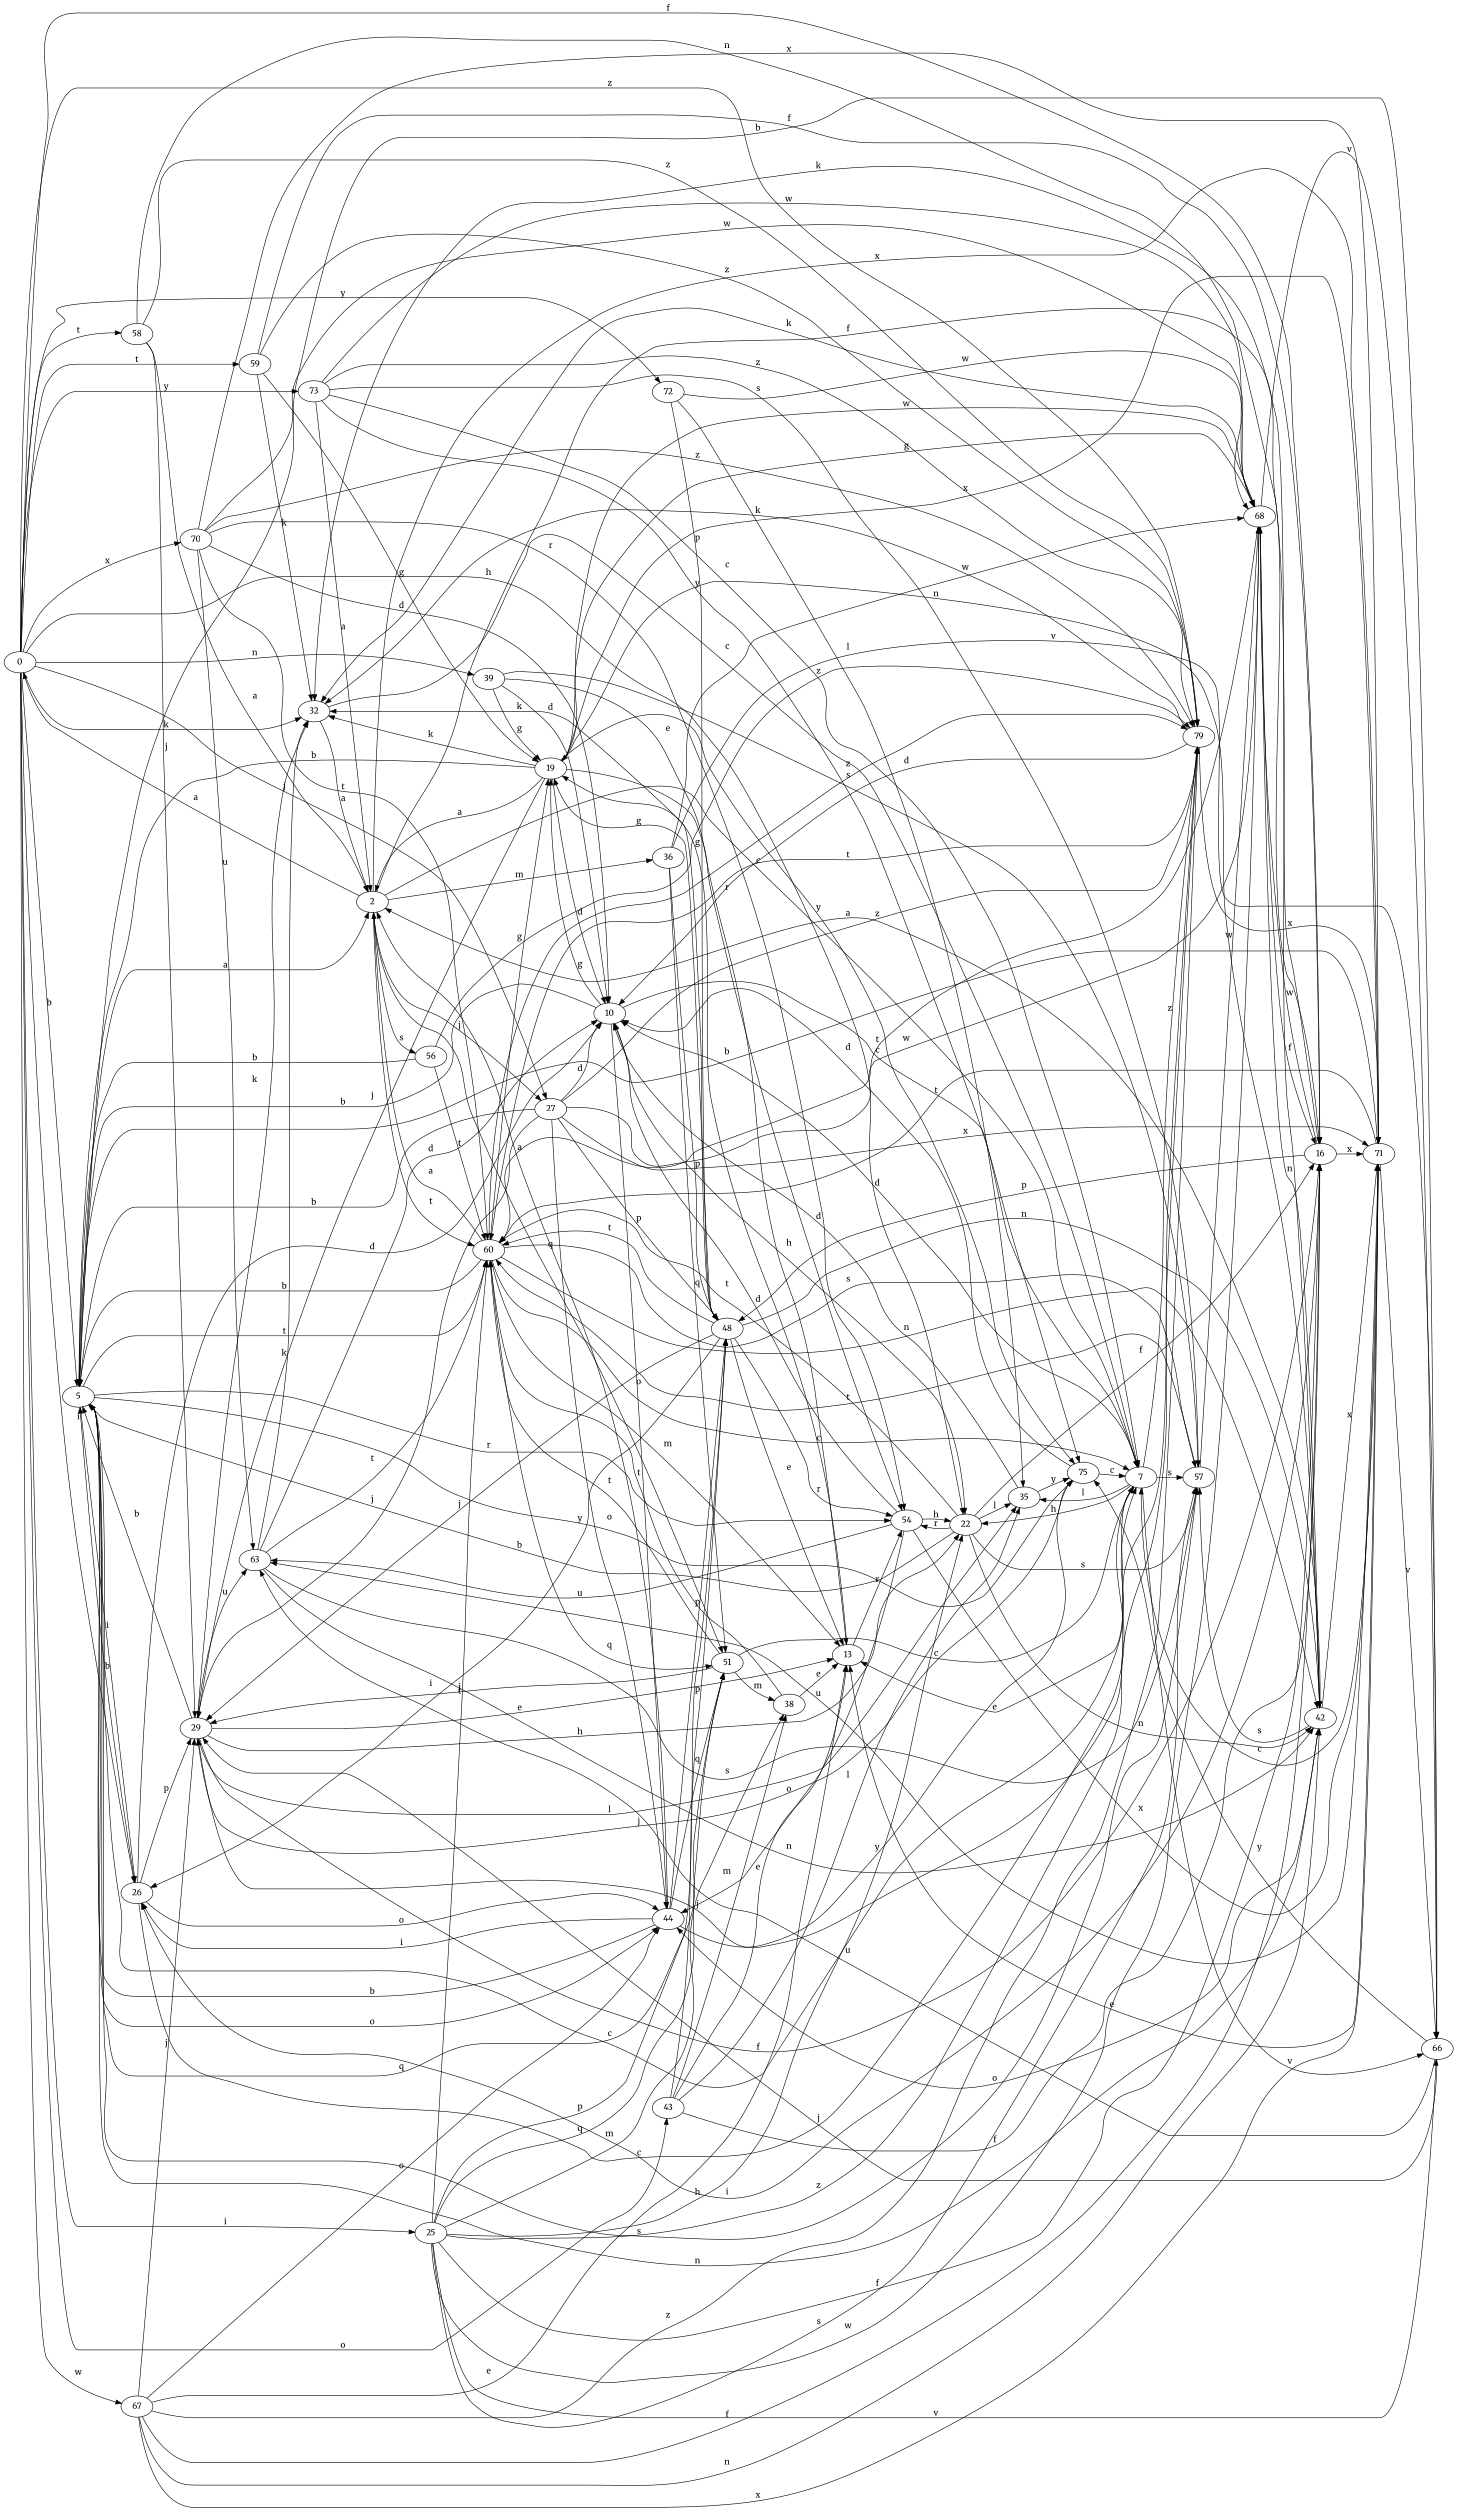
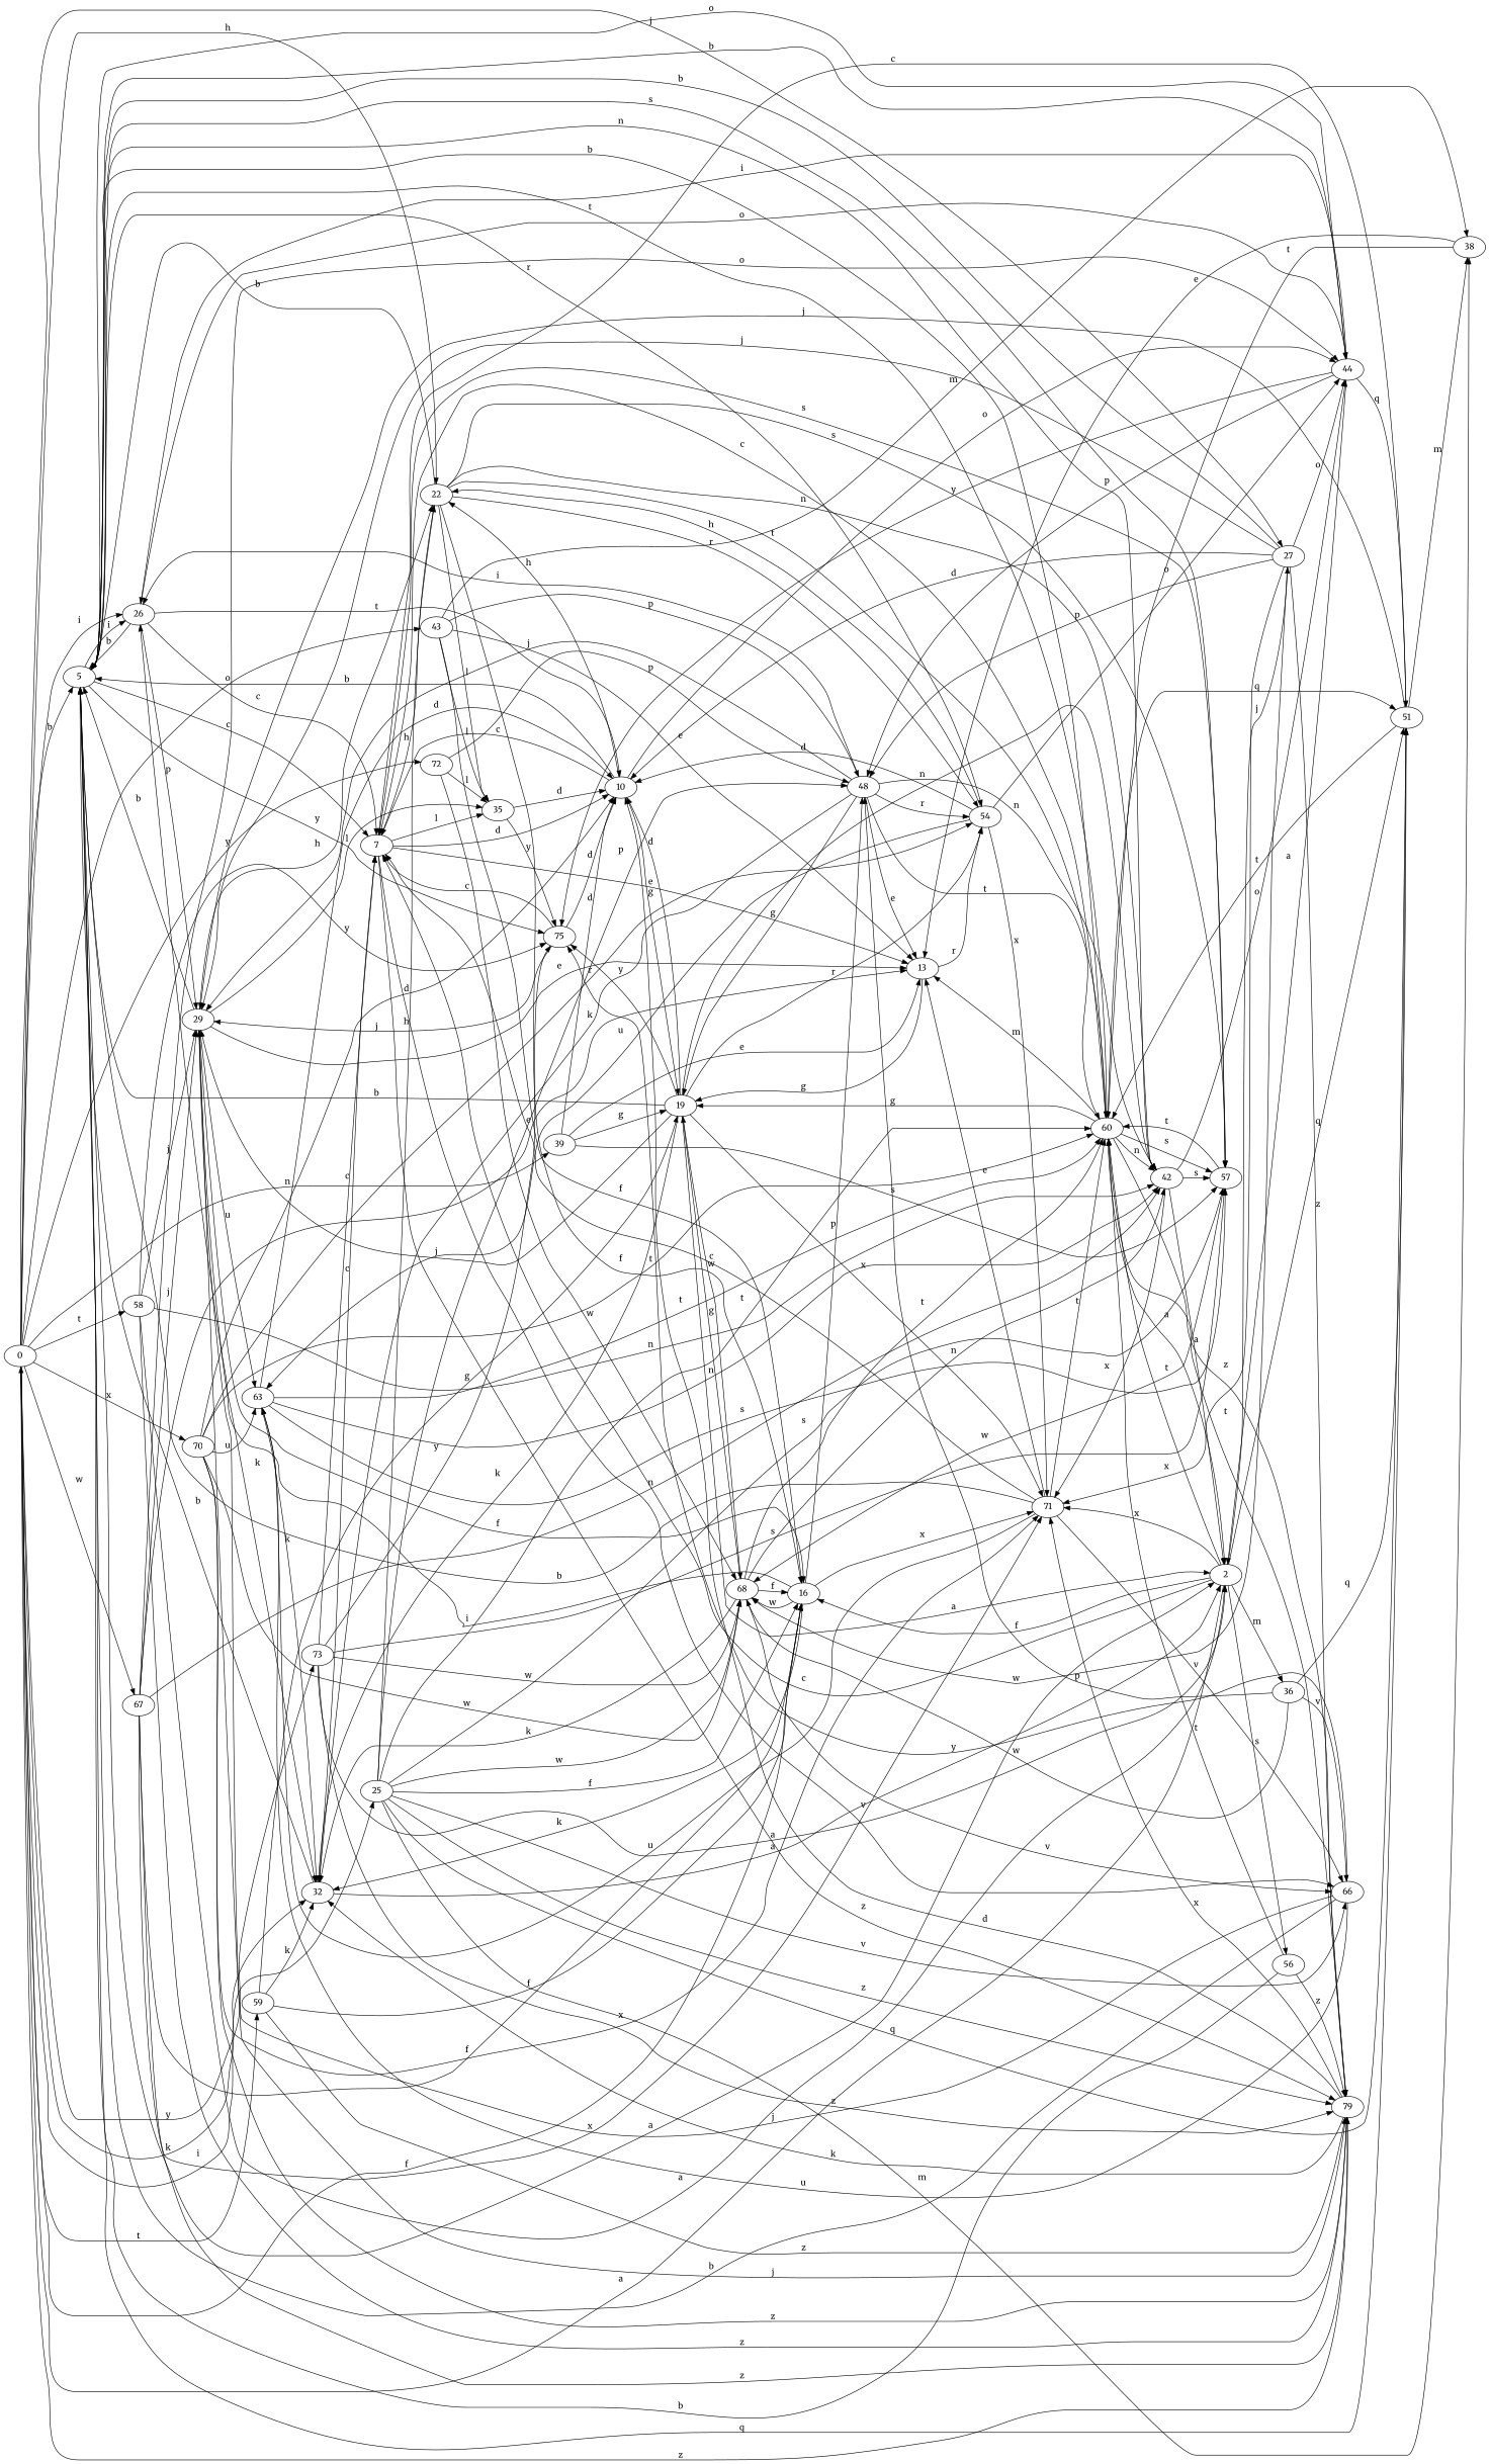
  strict digraph {
    fontname=Merriweather
    rankdir=LR
    node [fontname=Merriweather]
    edge [fontname=Merriweather]
    0
    5
    16
    22
    25
    26
    27
    32
    39
    43
    58
    59
    67
    70
    72
    73
    79
    2
    7
    51
    60
    42
    44
    54
    57
    75
    71
    48
    68
    35
    66
    38
    10
    29
    13
    19
    63
    36
    56
    0 -> 5 [label=b]
    0 -> 16 [label=f]
    0 -> 22 [label=h]
    0 -> 25 [label=i]
    0 -> 26 [label=i]
    0 -> 27 [label=j]
    0 -> 32 [label=k]
    0 -> 39 [label=n]
    0 -> 43 [label=o]
    0 -> 58 [label=t]
    0 -> 59 [label=t]
    0 -> 67 [label=w]
    0 -> 70 [label=x]
    0 -> 72 [label=y]
    0 -> 73 [label=y]
    0 -> 79 [label=z]
    5 -> 26 [label=i]
    5 -> 2 [label=a]
    5 -> 7 [label=c]
    5 -> 51 [label=q]
    5 -> 60 [label=t]
    5 -> 42 [label=n]
    5 -> 44 [label=o]
    5 -> 54 [label=r]
    5 -> 57 [label=s]
    5 -> 75 [label=y]
    16 -> 26 [label=i]
    16 -> 32 [label=k]
    16 -> 71 [label=x]
    16 -> 48 [label=p]
    16 -> 68 [label=w]
    22 -> 5 [label=b]
    22 -> 16 [label=f]
    22 -> 60 [label=t]
    22 -> 42 [label=n]
    22 -> 54 [label=r]
    22 -> 57 [label=s]
    22 -> 35 [label=l]
    25 -> 16 [label=f]
    25 -> 22 [label=h]
    25 -> 79 [label=z]
    25 -> 51 [label=q]
    25 -> 60 [label=t]
    25 -> 57 [label=s]
    25 -> 48 [label=p]
    25 -> 68 [label=w]
    25 -> 66 [label=v]
    25 -> 38 [label=m]
    26 -> 5 [label=b]
    26 -> 7 [label=c]
    26 -> 44 [label=o]
-   26 -> 10 [label=d]
+   26 -> 10 [label=t]
    26 -> 29 [label=p]
    27 -> 5 [label=b]
    27 -> 79 [label=z]
    27 -> 44 [label=o]
    27 -> 71 [label=x]
    27 -> 48 [label=p]
    27 -> 68 [label=w]
    27 -> 10 [label=d]
    27 -> 29 [label=j]
+   32 -> 5 [label=b]
    32 -> 2 [label=a]
    32 -> 7 [label=c]
    39 -> 57 [label=s]
    39 -> 10 [label=d]
    39 -> 13 [label=e]
    39 -> 19 [label=g]
    43 -> 16 [label=f]
    43 -> 48 [label=p]
    43 -> 35 [label=l]
    43 -> 38 [label=m]
    43 -> 13 [label=e]
    58 -> 79 [label=z]
    58 -> 2 [label=a]
    58 -> 42 [label=n]
+   58 -> 75 [label=y]
    58 -> 29 [label=j]
    59 -> 16 [label=f]
    59 -> 32 [label=k]
    59 -> 79 [label=z]
    59 -> 19 [label=g]
    67 -> 16 [label=f]
    67 -> 79 [label=z]
    67 -> 42 [label=n]
    67 -> 44 [label=o]
    67 -> 71 [label=x]
    67 -> 29 [label=j]
    67 -> 13 [label=e]
    70 -> 79 [label=z]
    70 -> 60 [label=t]
    70 -> 54 [label=r]
    70 -> 71 [label=x]
    70 -> 68 [label=w]
    70 -> 10 [label=d]
    70 -> 63 [label=u]
    72 -> 48 [label=p]
    72 -> 68 [label=w]
    72 -> 35 [label=l]
    73 -> 79 [label=z]
    73 -> 2 [label=a]
    73 -> 7 [label=c]
    73 -> 57 [label=s]
    73 -> 75 [label=y]
    73 -> 68 [label=w]
    79 -> 32 [label=k]
    79 -> 60 [label=t]
    79 -> 71 [label=x]
    79 -> 10 [label=d]
    79 -> 29 [label=j]
    2 -> 0 [label=a]
    2 -> 16 [label=f]
    2 -> 27 [label=j]
    2 -> 7 [label=c]
    2 -> 51 [label=q]
    2 -> 60 [label=t]
    2 -> 71 [label=x]
    2 -> 36 [label=m]
    2 -> 56 [label=s]
    7 -> 22 [label=h]
    7 -> 79 [label=z]
    7 -> 57 [label=s]
    7 -> 35 [label=l]
    7 -> 66 [label=v]
    7 -> 10 [label=d]
    7 -> 13 [label=e]
    51 -> 7 [label=c]
    51 -> 60 [label=t]
    51 -> 38 [label=m]
    51 -> 29 [label=j]
    60 -> 5 [label=b]
    60 -> 79 [label=z]
    60 -> 2 [label=a]
    60 -> 7 [label=c]
    60 -> 51 [label=q]
    60 -> 42 [label=n]
    60 -> 57 [label=s]
    60 -> 13 [label=m]
    60 -> 19 [label=g]
    42 -> 2 [label=a]
    42 -> 44 [label=o]
    42 -> 57 [label=s]
    42 -> 71 [label=x]
    44 -> 5 [label=b]
    44 -> 26 [label=i]
    44 -> 2 [label=a]
    44 -> 51 [label=q]
    44 -> 75 [label=y]
    44 -> 48 [label=p]
    54 -> 22 [label=h]
    54 -> 44 [label=o]
    54 -> 71 [label=x]
    54 -> 10 [label=d]
    54 -> 63 [label=u]
    57 -> 60 [label=t]
    57 -> 68 [label=w]
    75 -> 7 [label=c]
    75 -> 10 [label=d]
    75 -> 29 [label=j]
    71 -> 5 [label=b]
    71 -> 7 [label=c]
    71 -> 60 [label=t]
    71 -> 66 [label=v]
    71 -> 13 [label=e]
    71 -> 63 [label=u]
    48 -> 26 [label=i]
    48 -> 32 [label=k]
    48 -> 60 [label=t]
    48 -> 42 [label=n]
    48 -> 54 [label=r]
    48 -> 29 [label=j]
    48 -> 13 [label=e]
    48 -> 19 [label=g]
    68 -> 16 [label=f]
    68 -> 32 [label=k]
    68 -> 60 [label=t]
    68 -> 42 [label=n]
    68 -> 66 [label=v]
    68 -> 19 [label=g]
    35 -> 75 [label=y]
    35 -> 10 [label=d]
    66 -> 5 [label=b]
    66 -> 75 [label=y]
    66 -> 29 [label=j]
    66 -> 63 [label=u]
    38 -> 60 [label=t]
    38 -> 13 [label=e]
    10 -> 5 [label=b]
    10 -> 22 [label=h]
    10 -> 7 [label=c]
    10 -> 44 [label=o]
    10 -> 19 [label=g]
    29 -> 5 [label=b]
    29 -> 16 [label=f]
    29 -> 22 [label=h]
    29 -> 32 [label=k]
    29 -> 35 [label=l]
    29 -> 13 [label=e]
    29 -> 63 [label=u]
    13 -> 54 [label=r]
    13 -> 19 [label=g]
    19 -> 5 [label=b]
    19 -> 32 [label=k]
    19 -> 2 [label=a]
    19 -> 42 [label=n]
    19 -> 54 [label=r]
    19 -> 75 [label=y]
    19 -> 71 [label=x]
    19 -> 68 [label=w]
    19 -> 10 [label=d]
    19 -> 29 [label=j]
    63 -> 32 [label=k]
    63 -> 60 [label=t]
    63 -> 42 [label=n]
    63 -> 57 [label=s]
    63 -> 10 [label=d]
    36 -> 51 [label=q]
    36 -> 48 [label=p]
    36 -> 68 [label=w]
    36 -> 66 [label=v]
    56 -> 5 [label=b]
    56 -> 79 [label=z]
    56 -> 60 [label=t]
  }
